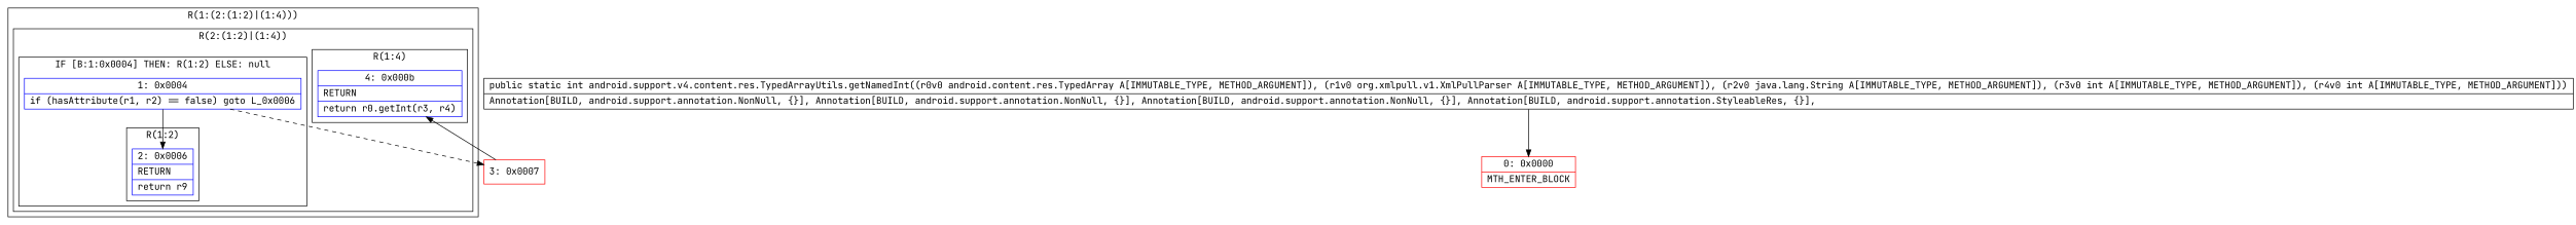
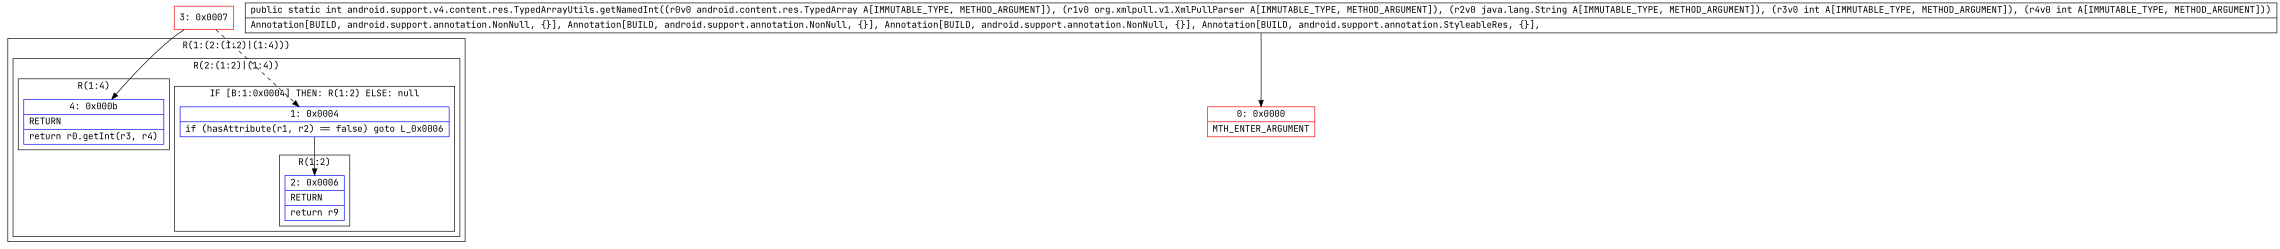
  digraph {
    fontname="JetBrains Mono"
    node [color=blue fontname="JetBrains Mono" shape=record]
    edge [fontname="JetBrains Mono"]
    n1 [label="{2\:\ 0x0006|RETURN\l|return r9\l}"]
    n2 [label="{1\:\ 0x0004|if (hasAttribute(r1, r2) == false) goto L_0x0006\l}"]
    n3 [label="{4\:\ 0x000b|RETURN\l|return r0.getInt(r3, r4)\l}"]
    n4 [color=red label="{3\:\ 0x0007}"]
-   n5 [color=red label="{0\:\ 0x0000|MTH_ENTER_BLOCK\l}"]
+   n5 [color=red label="{0\:\ 0x0000|MTH_ENTER_ARGUMENT\l}"]
    n6 [label="{public static int android.support.v4.content.res.TypedArrayUtils.getNamedInt((r0v0 android.content.res.TypedArray A[IMMUTABLE_TYPE, METHOD_ARGUMENT]), (r1v0 org.xmlpull.v1.XmlPullParser A[IMMUTABLE_TYPE, METHOD_ARGUMENT]), (r2v0 java.lang.String A[IMMUTABLE_TYPE, METHOD_ARGUMENT]), (r3v0 int A[IMMUTABLE_TYPE, METHOD_ARGUMENT]), (r4v0 int A[IMMUTABLE_TYPE, METHOD_ARGUMENT]))  | Annotation[BUILD, android.support.annotation.NonNull, \{\}], Annotation[BUILD, android.support.annotation.NonNull, \{\}], Annotation[BUILD, android.support.annotation.NonNull, \{\}], Annotation[BUILD, android.support.annotation.StyleableRes, \{\}], \l}" color=""]
    subgraph cluster_1 {
      label="R(1:(2:(1:2)|(1:4)))"
      subgraph cluster_2 {
        label="R(2:(1:2)|(1:4))"
        subgraph cluster_3 {
          label="IF [B:1:0x0004] THEN: R(1:2) ELSE: null"
          n2
          subgraph cluster_4 {
            label="R(1:2)"
            n1
          }
        }
        subgraph cluster_5 {
          label="R(1:4)"
          n3
        }
      }
    }
    n2 -> n1
-   n2 -> n4 [style=dashed]
+   n4 -> n2 [style=dashed]
    n4 -> n3
    n6 -> n5
  }
